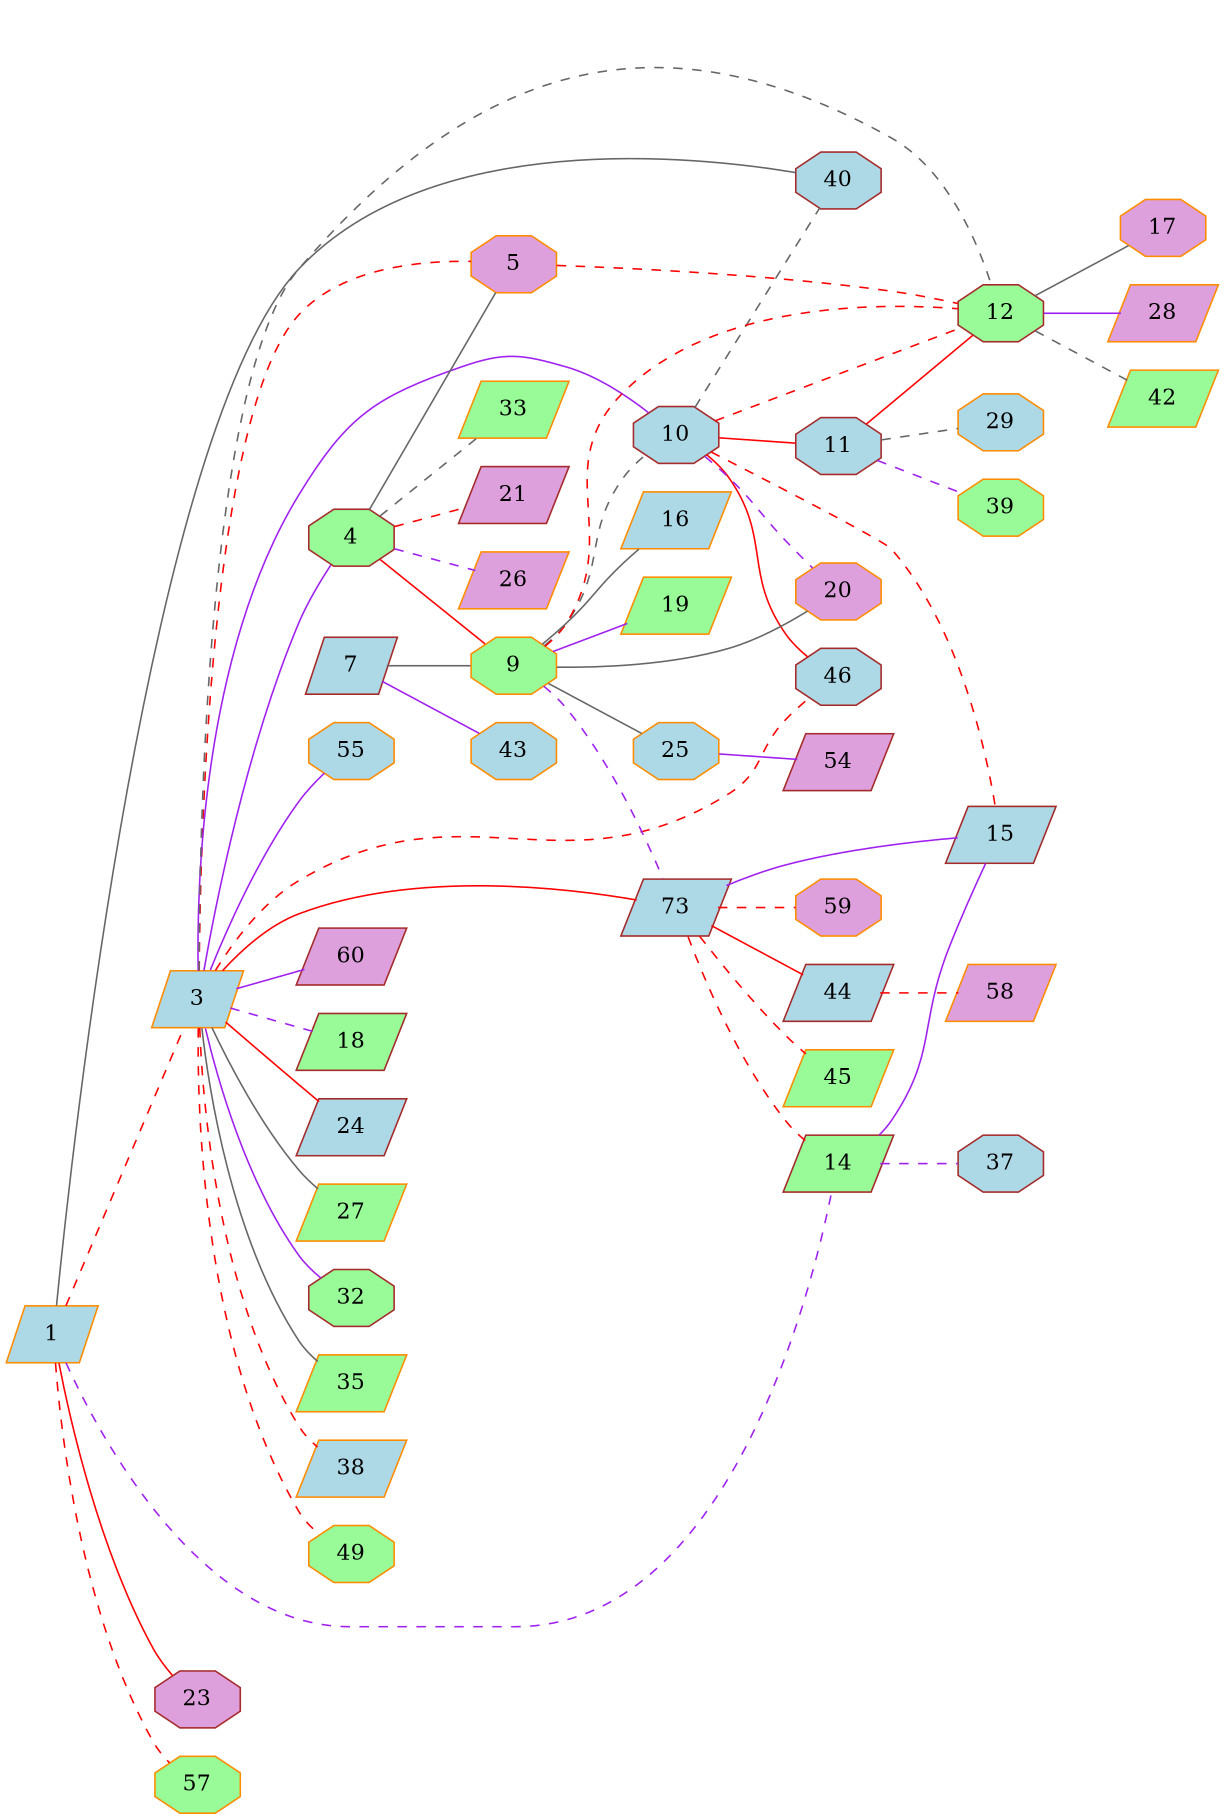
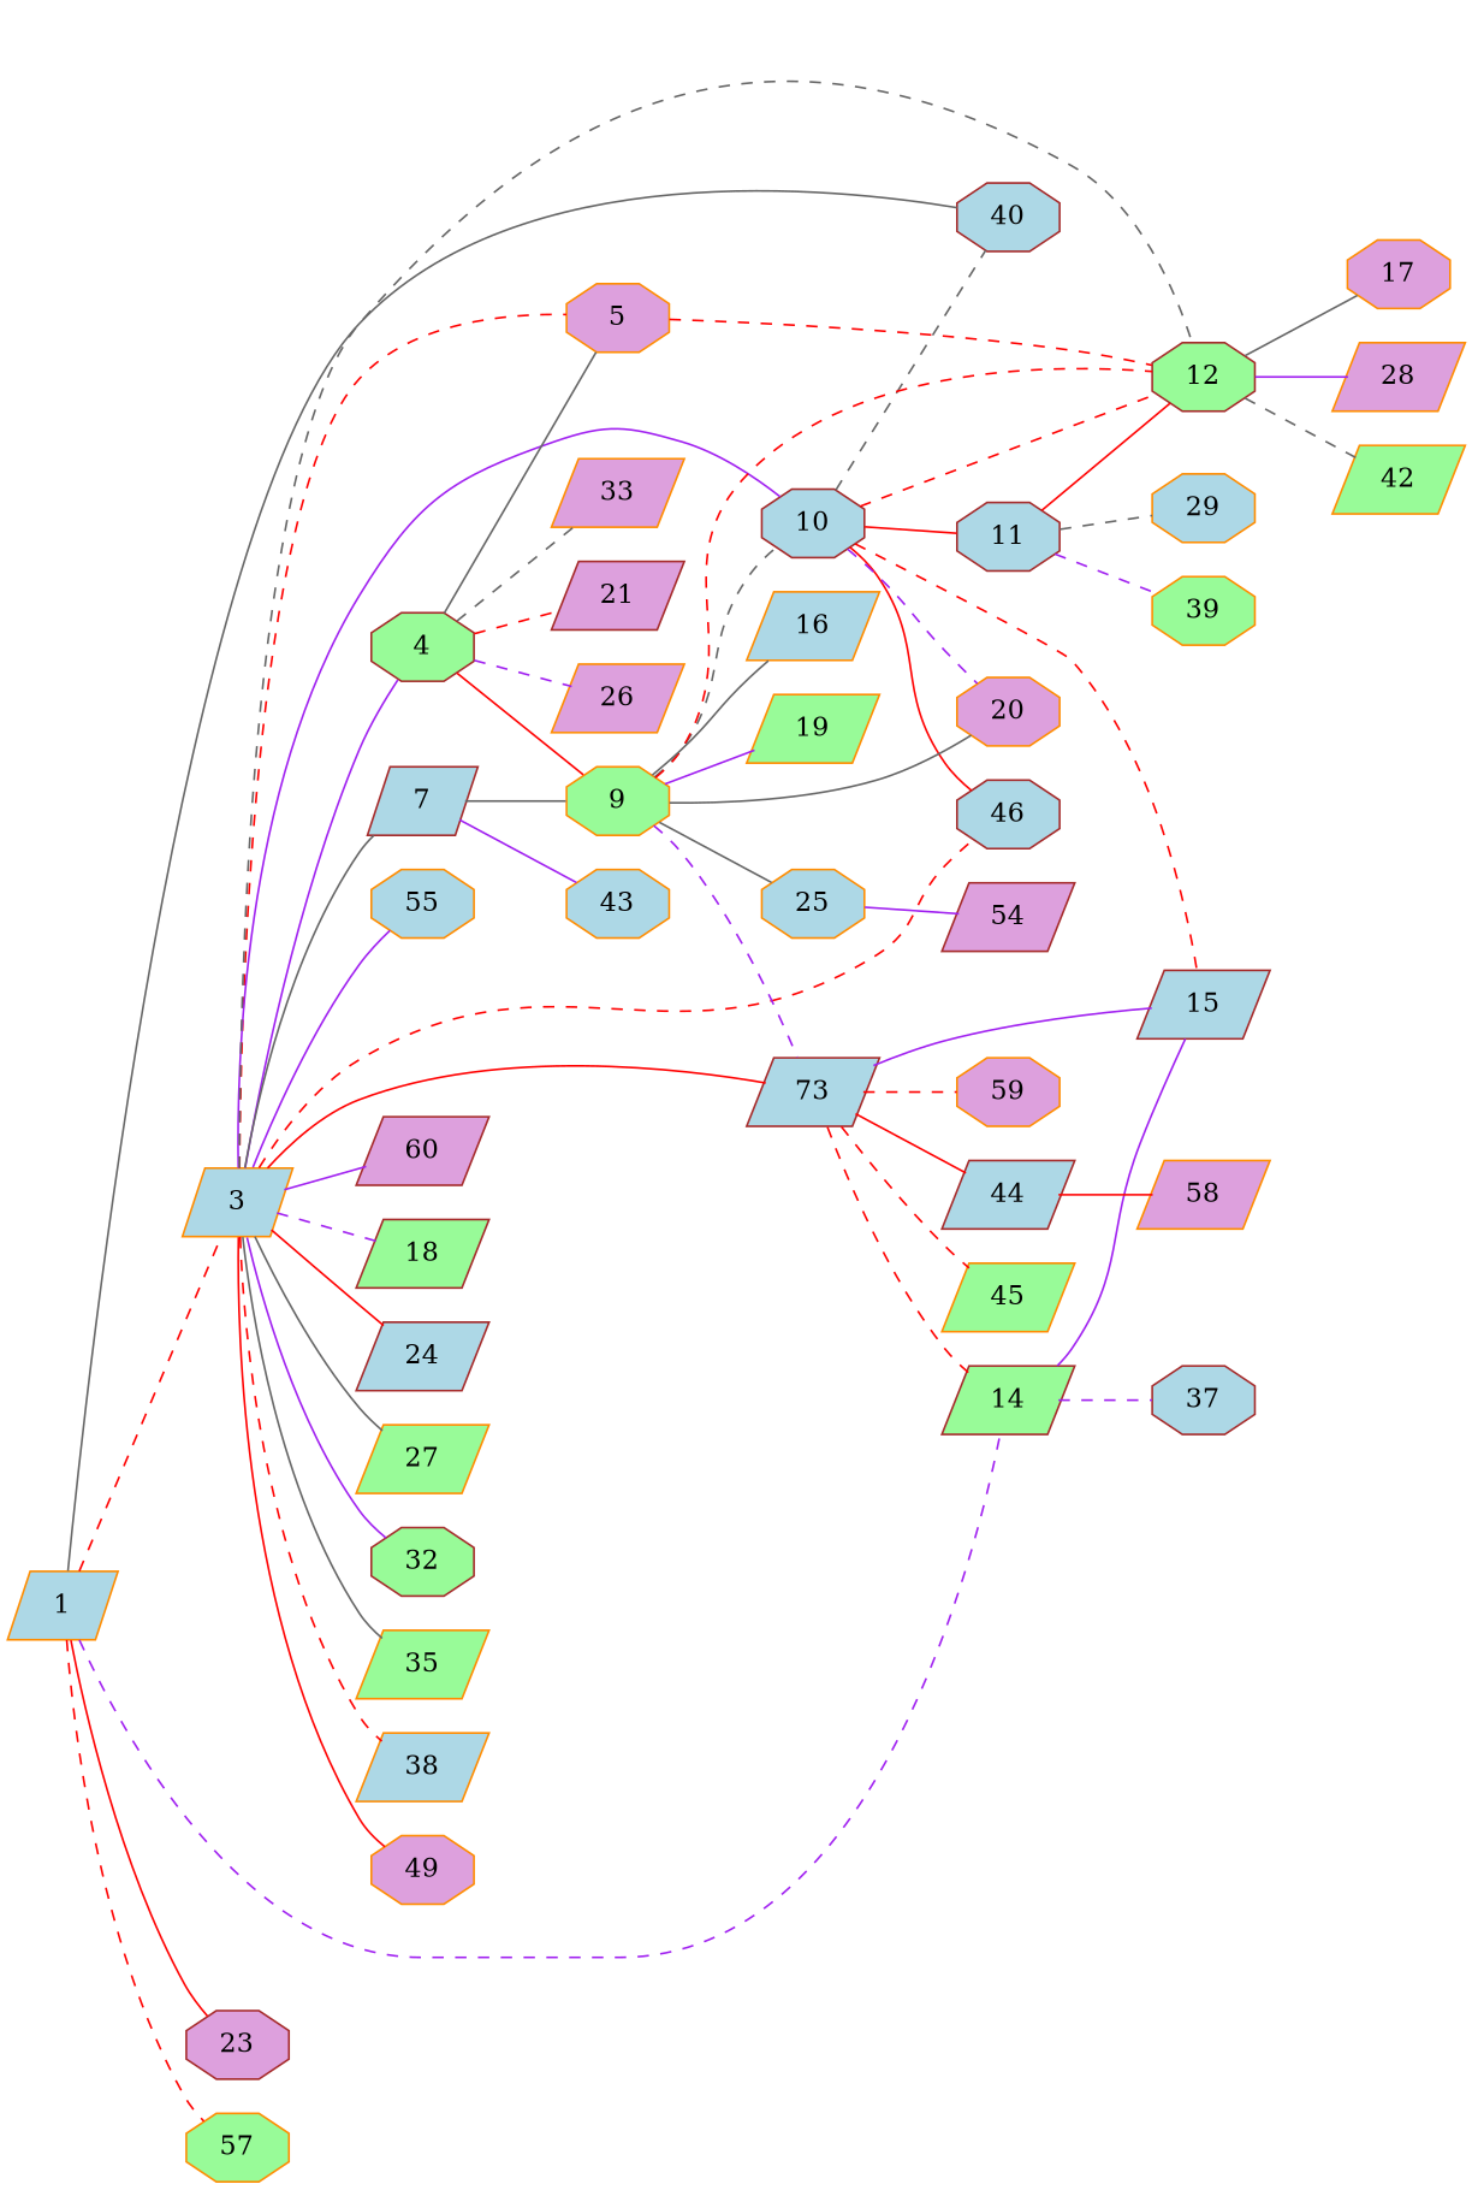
  graph {
    fontname="DejaVu Serif"
    rankdir=LR
    node [color=darkorange fillcolor=lightblue fontname="DejaVu Serif" shape=parallelogram style=filled]
    edge [color=red fontname="DejaVu Serif" style=solid]
    1 [super="+2"]
    3 [super="+6"]
    14 [color=brown fillcolor=palegreen super="+53"]
    23 [color=brown fillcolor=plum shape=octagon]
    40 [color=brown shape=octagon]
    57 [fillcolor=palegreen shape=octagon]
    4 [color=brown fillcolor=palegreen shape=octagon super="+51"]
    5 [fillcolor=plum shape=octagon super="+30"]
    7 [color=brown super="+8"]
    10 [color=brown shape=octagon super="+22"]
    12 [color=brown fillcolor=palegreen shape=octagon super="+56"]
    n12 [color=brown label=73 super="+50"]
    18 [color=brown fillcolor=palegreen]
    24 [color=brown]
    27 [fillcolor=palegreen]
    32 [color=brown fillcolor=palegreen shape=octagon super="+36"]
    35 [fillcolor=palegreen]
    38
    46 [color=brown shape=octagon super="+48"]
-   49 [fillcolor=palegreen shape=octagon]
+   49 [fillcolor=plum shape=octagon]
    55 [shape=octagon]
    60 [color=brown fillcolor=plum]
    15 [color=brown]
    37 [color=brown shape=octagon]
    9 [fillcolor=palegreen shape=octagon super="+34"]
    21 [color=brown fillcolor=plum super="+41"]
    26 [fillcolor=plum]
-   33 [fillcolor=palegreen super="+52"]
+   33 [fillcolor=plum super="+52"]
    43 [shape=octagon]
    20 [fillcolor=plum shape=octagon]
    11 [color=brown shape=octagon super="+31"]
    17 [fillcolor=plum shape=octagon]
    28 [fillcolor=plum]
    42 [fillcolor=palegreen]
    44 [color=brown super="+47"]
    45 [fillcolor=palegreen]
    59 [fillcolor=plum shape=octagon]
    16
    19 [fillcolor=palegreen]
    25 [shape=octagon]
    54 [color=brown fillcolor=plum]
    29 [shape=octagon]
    39 [fillcolor=palegreen shape=octagon]
    58 [fillcolor=plum]
    1 -- 3 [style=dashed weight=2]
    1 -- 14 [color=purple style=dashed]
    1 -- 23
    1 -- 40 [color=gray40]
    1 -- 57 [style=dashed]
    3 -- 4 [color=purple]
    3 -- 5 [style=dashed]
+   3 -- 7 [color=gray40]
    3 -- 10 [color=purple]
    3 -- 12 [color=gray40 style=dashed]
    3 -- n12
    3 -- 18 [color=purple style=dashed]
    3 -- 24
    3 -- 27 [color=gray40]
    3 -- 32 [color=purple]
    3 -- 35 [color=gray40]
    3 -- 38 [style=dashed]
    3 -- 46 [style=dashed]
-   3 -- 49 [style=dashed]
+   3 -- 49
    3 -- 55 [color=purple]
    3 -- 60 [color=purple]
    14 -- 15 [color=purple]
    14 -- 37 [color=purple style=dashed]
    4 -- 5 [color=gray40]
    4 -- 9
    4 -- 21 [style=dashed]
    4 -- 26 [color=purple style=dashed]
    4 -- 33 [color=gray40 style=dashed]
    5 -- 12 [style=dashed]
    7 -- 9 [color=gray40 weight=2]
    7 -- 43 [color=purple]
    10 -- 40 [color=gray40 style=dashed]
    10 -- 12 [style=dashed]
    10 -- 46
    10 -- 15 [style=dashed]
    10 -- 20 [color=purple style=dashed]
    10 -- 11
    12 -- 17 [color=gray40]
    12 -- 28 [color=purple]
    12 -- 42 [color=gray40 style=dashed]
    n12 -- 14 [style=dashed]
    n12 -- 15 [color=purple]
    n12 -- 44
    n12 -- 45 [style=dashed]
    n12 -- 59 [style=dashed]
    9 -- 10 [color=gray40 style=dashed]
    9 -- 12 [style=dashed]
    9 -- n12 [color=purple style=dashed]
    9 -- 20 [color=gray40]
    9 -- 16 [color=gray40]
    9 -- 19 [color=purple]
    9 -- 25 [color=gray40]
    11 -- 12
    11 -- 29 [color=gray40 style=dashed]
    11 -- 39 [color=purple style=dashed]
-   44 -- 58 [style=dashed]
+   44 -- 58
    25 -- 54 [color=purple]
  }
